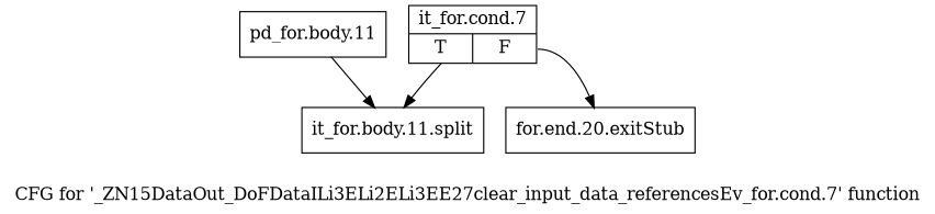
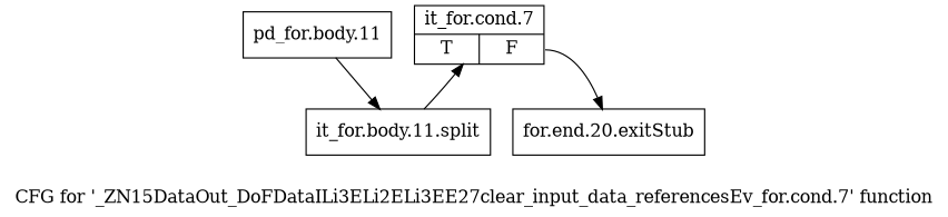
  digraph {
    label="CFG for '_ZN15DataOut_DoFDataILi3ELi2ELi3EE27clear_input_data_referencesEv_for.cond.7' function"
    node [shape=record]
    n1 [label="{it_for.cond.7|{<s0>T|<s1>F}}"]
    n2 [label="{for.end.20.exitStub}"]
    n3 [label="{pd_for.body.11}"]
    n4 [label="{it_for.body.11.split}"]
    n1 -> n2 [tailport=s1]
    n3 -> n4
-   n1 -> n4
+   n4 -> n1
  }
